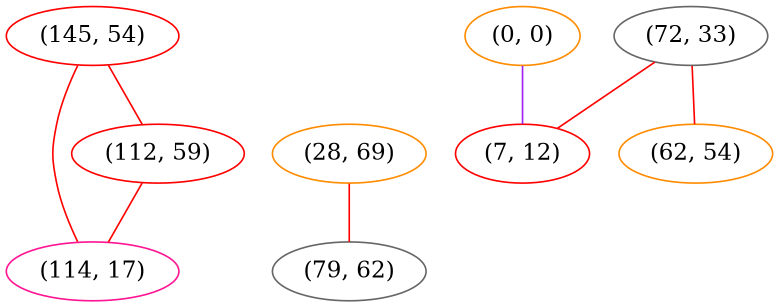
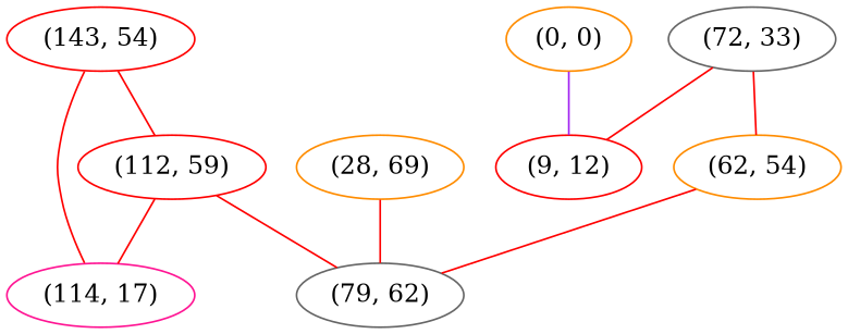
  graph {
    node [color=darkorange]
    edge [color=red weight=1]
    "(28, 69)"
    n2 [color=gray40 label="(79, 62)"]
-   "(143, 54)" [color=red label="(145, 54)"]
+   "(143, 54)" [color=red]
    "(112, 59)" [color=red]
    n5 [color=deeppink label="(114, 17)"]
    "(0, 0)"
-   "(9, 12)" [color=red label="(7, 12)"]
+   "(9, 12)" [color=red]
    "(72, 33)" [color=gray40]
    "(62, 54)"
    "(28, 69)" -- n2
    "(143, 54)" -- "(112, 59)"
    "(143, 54)" -- n5
+   "(112, 59)" -- n2
    "(112, 59)" -- n5
    "(0, 0)" -- "(9, 12)" [color=purple weight=4]
    "(72, 33)" -- "(9, 12)"
    "(72, 33)" -- "(62, 54)"
+   "(62, 54)" -- n2
  }
